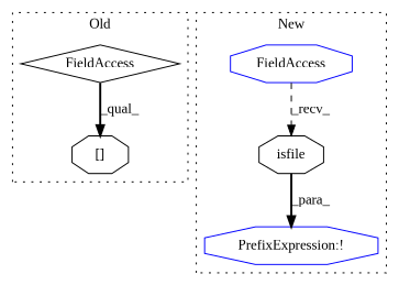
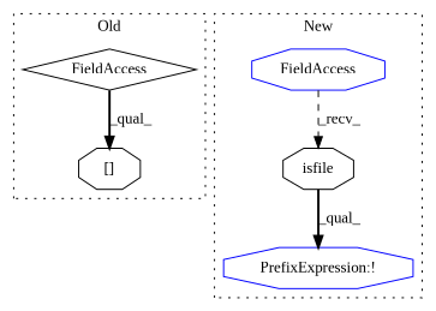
  digraph {
    fontname="Liberation Serif"
    node [a=22 shape=octagon color=black fontname="Liberation Serif"]
    edge [style=bold fontname="Liberation Serif"]
    n1 [a=2 l="5,1" label="[]" s="1980,2003"]
    n2 [l=4 label=FieldAccess s=1980 shape=diamond]
    n3 [a=32 l="7,1" label=isfile s="2009,2020"]
    n4 [l=7 label=FieldAccess s=2001 color=blue]
    n5 [a=38 l=1 label="PrefixExpression:!" s=2000 color=blue]
    subgraph cluster_1 {
      label=Old
      style=dotted
      n1
      n2
    }
    subgraph cluster_2 {
      label=New
      style=dotted
      n3
      n4
      n5
    }
    n2 -> n1 [label=_qual_]
-   n3 -> n5 [label=_para_]
+   n3 -> n5 [label=_qual_]
    n4 -> n3 [label=_recv_ style=dashed]
  }
